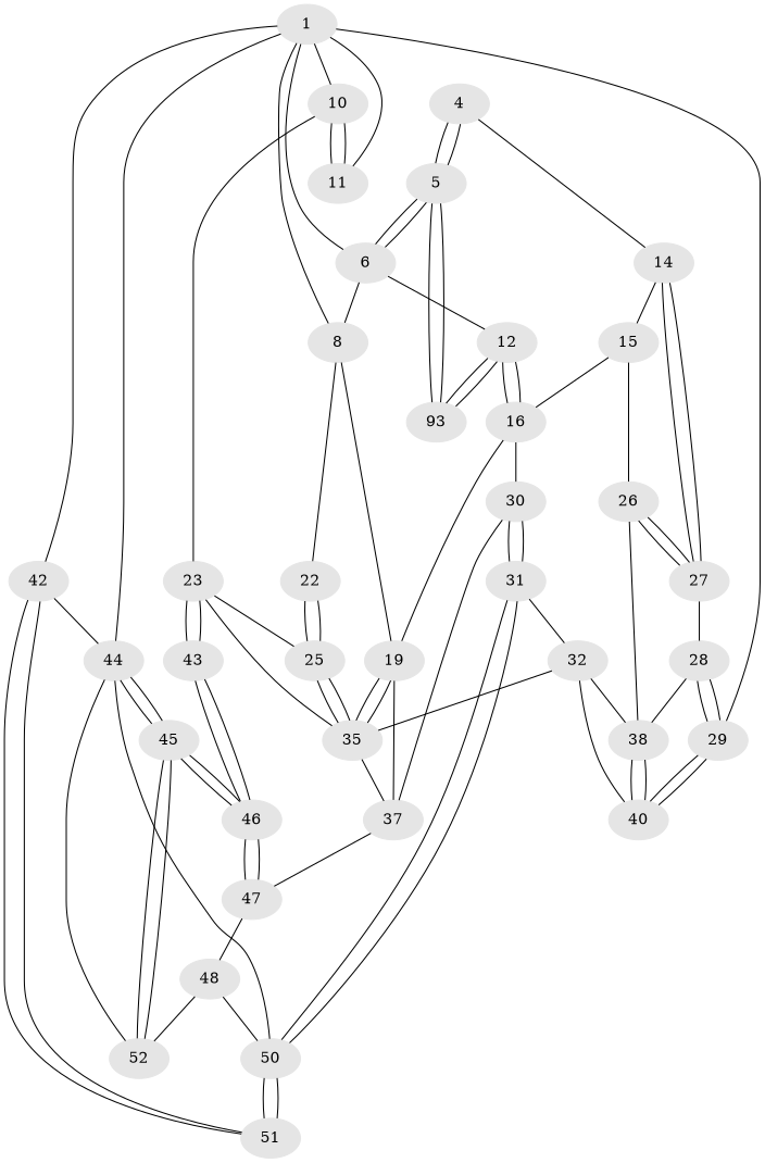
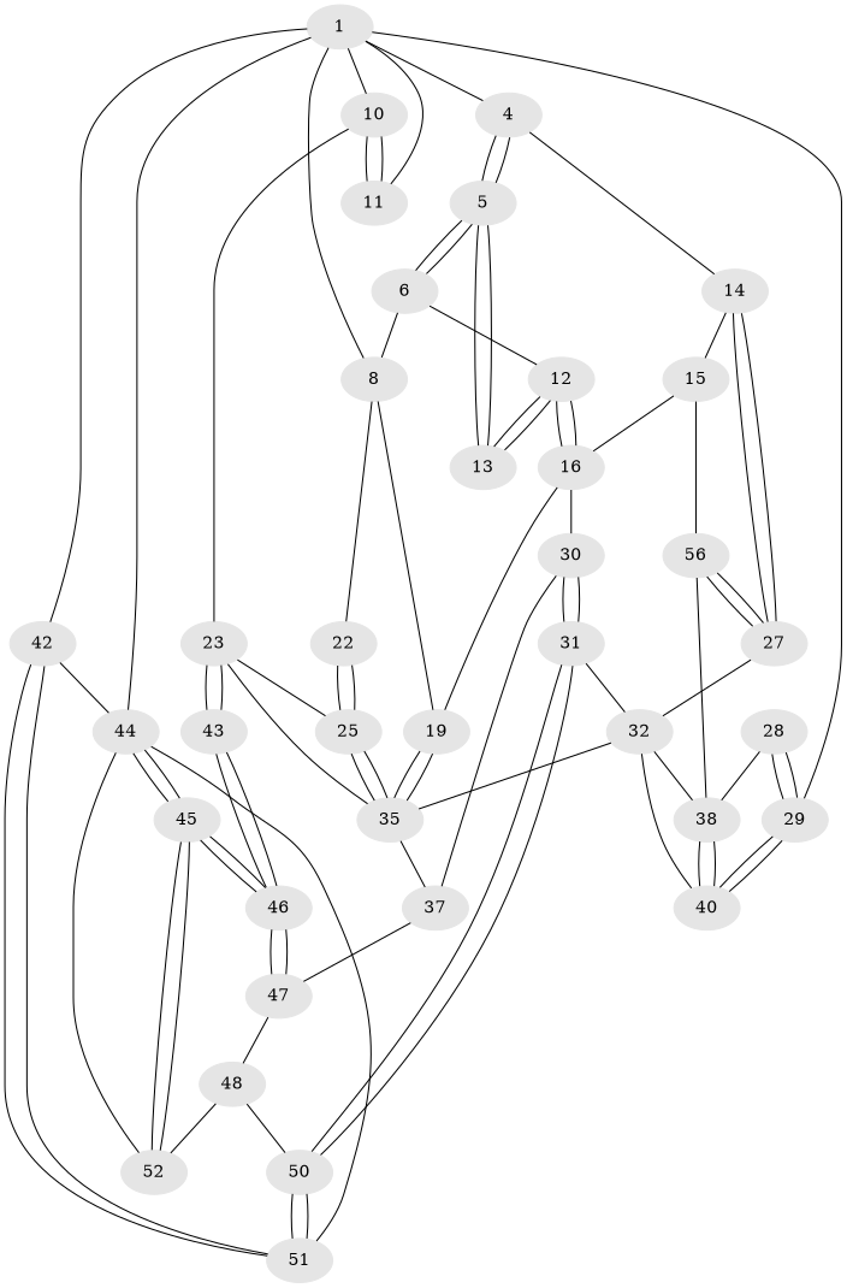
  graph {
    node [color=gray90 style=filled]
    1 [super="+2+7"]
    4
    8 [super="+18"]
    10
    11
    29
    42
    44 [super="+54"]
    5
    14
    19 [super="+20"]
    22
    23 [super="+24"]
    40
    51
    45
    52
    6 [super="+9"]
-   13 [label=93]
+   13
    15 [super="+17"]
    27
    12
    16 [super="+21"]
    35 [super="+36"]
    37 [super="+38"]
    25
    43
    30
-   26
+   26 [label=56]
    28
    n31 [label=38 super="+34"]
    31
    47
    46
    32 [super="+41"]
    50
    48 [super="+49+53"]
-   1 -- 6
+   1 -- 4
    1 -- 8
    1 -- 10
    1 -- 11
    1 -- 29
    1 -- 42
    1 -- 44
    4 -- 5
    4 -- 5
    4 -- 14
    8 -- 19
    8 -- 22
    10 -- 11
    10 -- 11
    10 -- 23
    29 -- 40
    29 -- 40
    42 -- 44
    42 -- 51
    42 -- 51
-   44 -- 50
+   44 -- 51
    44 -- 45
    44 -- 45
    44 -- 52
    5 -- 6
    5 -- 6
    5 -- 13
    5 -- 13
    14 -- 15
    14 -- 27
    14 -- 27
    19 -- 35
    19 -- 35
-   19 -- 37
    22 -- 25
    22 -- 25
    23 -- 35
    23 -- 25
    23 -- 43 [weight=2]
    23 -- 43
    45 -- 52
    45 -- 52
    45 -- 46
    45 -- 46
    6 -- 8
    6 -- 12
    15 -- 16
    15 -- 26
-   27 -- 28
+   27 -- 32
    12 -- 13
    12 -- 13
    12 -- 16
    12 -- 16
    16 -- 19
    16 -- 30
    35 -- 37
    37 -- 47
    25 -- 35
    25 -- 35
    43 -- 46
    43 -- 46
    30 -- 37
    30 -- 31
    30 -- 31
    26 -- 27
    26 -- 27
    26 -- n31
    28 -- 29
    28 -- 29
    28 -- n31
    n31 -- 40
    n31 -- 40
    31 -- 32
    31 -- 50
    31 -- 50
    47 -- 48
    46 -- 47
    46 -- 47
    32 -- 40
    32 -- 35
    32 -- n31
    50 -- 51
    50 -- 51
    48 -- 52
    48 -- 50
  }
